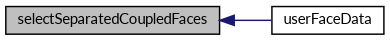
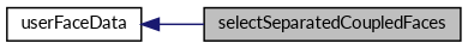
  digraph {
    rankdir=LR
    fontname=Lato
    node [color=black fontname=Lato fontsize=10 shape=record]
    n1 [fillcolor=grey75 fontcolor=black height=0.2 label=selectSeparatedCoupledFaces style=filled width=0.4]
    n2 [height=0.2 label=userFaceData width=0.4]
-   n1 -> n2 [color=midnightblue dir=back fontname=Lato fontsize=10 labelfontname=Helvetica labelfontsize=10 style=solid]
+   n2 -> n1 [color=midnightblue dir=back fontname=Lato fontsize=10 labelfontname=Helvetica labelfontsize=10 style=solid]
  }
